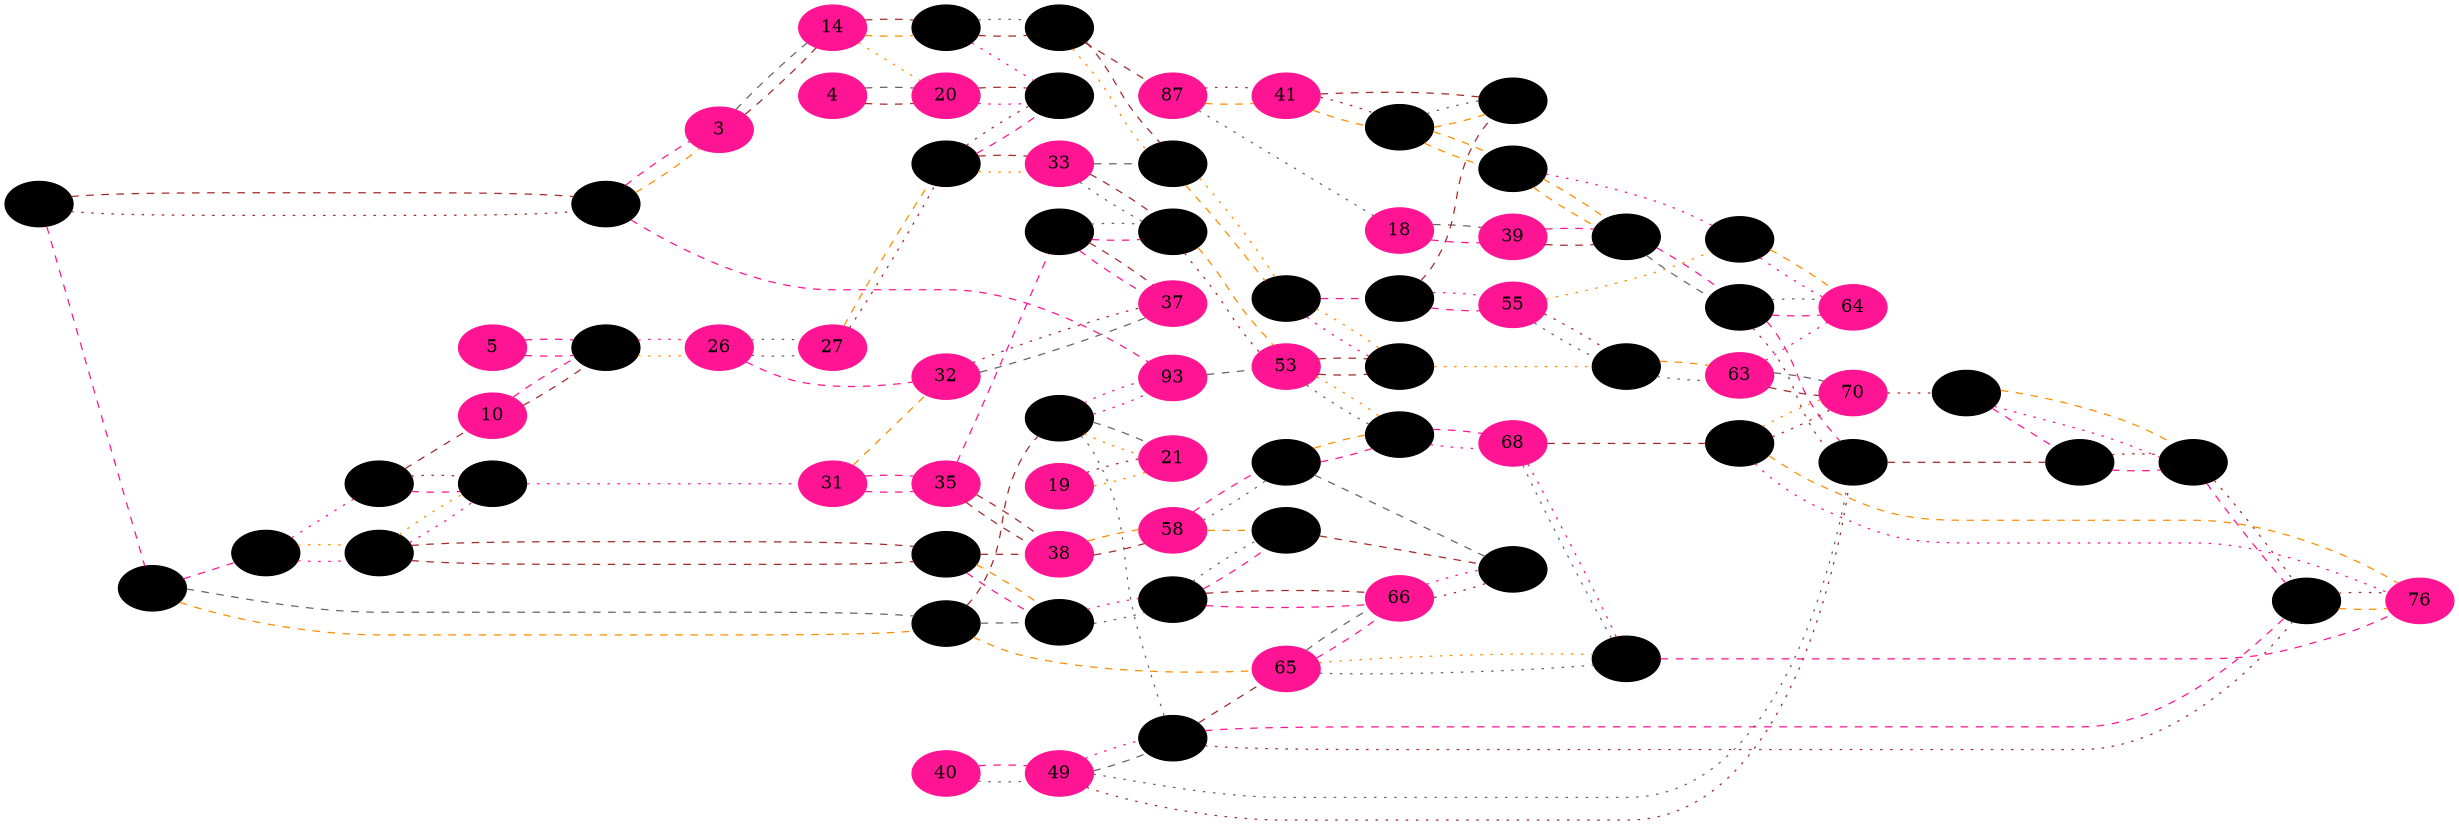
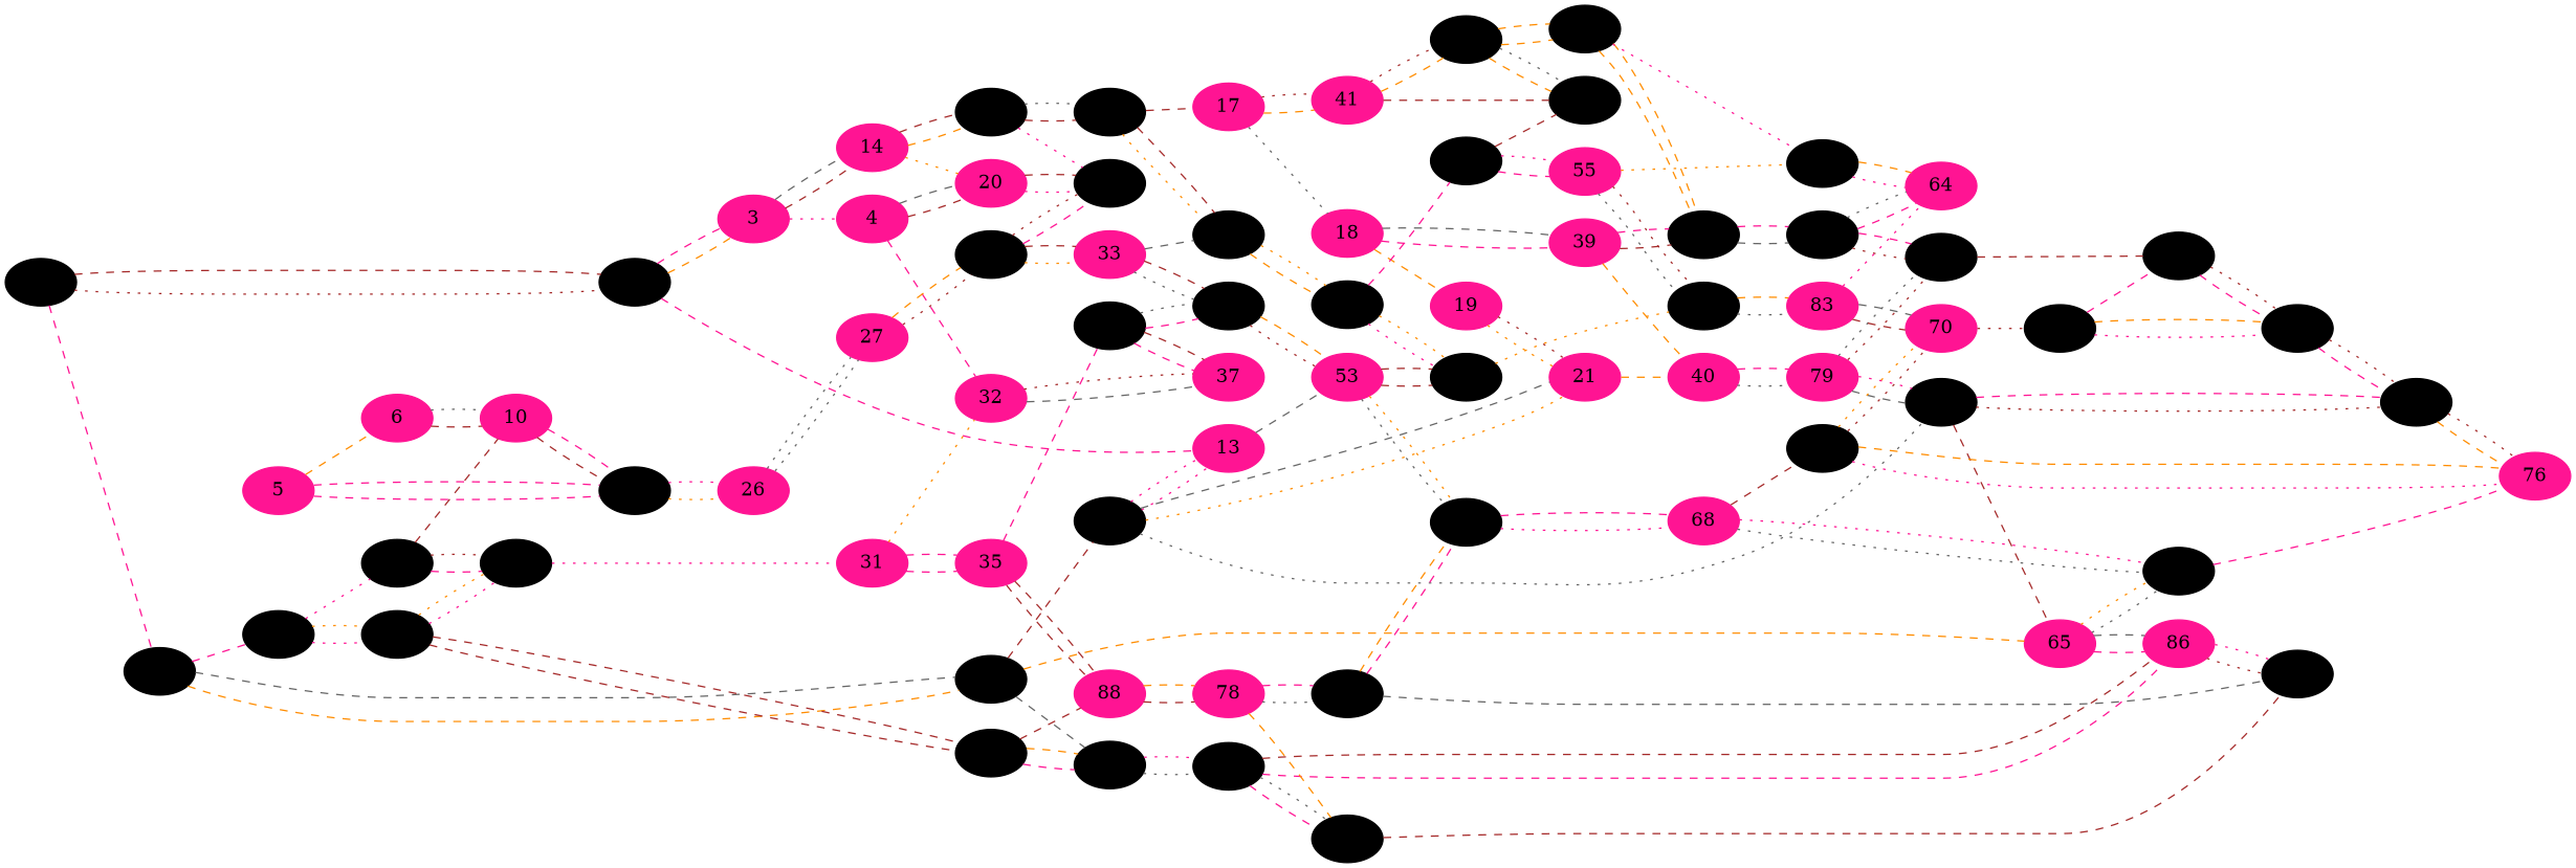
  graph {
    rankdir=LR
    node [color=black style=filled]
    edge [color=deeppink style=dashed]
    1
    2
    7
    3 [color=deeppink]
-   13 [color=deeppink label=93]
+   13 [color=deeppink]
    8
    11
    4 [color=deeppink]
    14 [color=deeppink]
    53 [color=deeppink]
    20 [color=deeppink]
    15
    5 [color=deeppink]
+   6 [color=deeppink]
    25
    29
    10 [color=deeppink]
    26 [color=deeppink]
    9
    22
    12
    24
    65 [color=deeppink]
    30
    23
    31 [color=deeppink]
    21 [color=deeppink]
    50
    61
-   66 [color=deeppink]
+   66 [color=deeppink label=86]
    73
    40 [color=deeppink]
    75
    19 [color=deeppink]
    16
-   17 [color=deeppink label=87]
+   17 [color=deeppink]
    34
    18 [color=deeppink]
    41 [color=deeppink]
    45
    39 [color=deeppink]
    42
    47
    44
-   49 [color=deeppink]
-   38 [color=deeppink]
-   58 [color=deeppink]
+   49 [color=deeppink label=79]
+   38 [color=deeppink label=88]
+   58 [color=deeppink label=78]
    62
    27 [color=deeppink]
    32 [color=deeppink]
    28
    37 [color=deeppink]
    33 [color=deeppink]
    48
    35 [color=deeppink]
    36
    46
    54
    59
    51
    52
    43
    56
    64 [color=deeppink]
    55 [color=deeppink]
    57
    60
    72
    76 [color=deeppink]
    74
    68 [color=deeppink]
-   63 [color=deeppink]
+   63 [color=deeppink label=83]
    70 [color=deeppink]
    67
    69
    71
    1 -- 2 [color=brown style=dotted]
    1 -- 2 [color=brown]
    1 -- 7
    2 -- 3 [color=darkorange]
    2 -- 3
    2 -- 13
    7 -- 8
    7 -- 11 [color=darkorange]
    7 -- 11 [color=gray40]
+   3 -- 4 [style=dotted]
    3 -- 14 [color=brown]
    3 -- 14 [color=gray40]
    13 -- 53 [color=gray40]
    8 -- 9 [style=dotted]
    8 -- 22 [style=dotted]
    8 -- 22 [color=darkorange style=dotted]
    11 -- 12 [color=brown]
    11 -- 24 [color=gray40]
    11 -- 65 [color=darkorange]
    4 -- 20 [color=brown]
    4 -- 20 [color=gray40]
    14 -- 20 [color=darkorange style=dotted]
    14 -- 15 [color=darkorange]
    14 -- 15 [color=brown]
    53 -- 54 [color=brown]
    53 -- 54 [color=brown]
    53 -- 60 [color=gray40 style=dotted]
    53 -- 60 [color=darkorange style=dotted]
    20 -- 29 [style=dotted]
    20 -- 29 [color=brown]
    15 -- 29 [style=dotted]
    15 -- 16 [color=brown]
    15 -- 16 [color=gray40 style=dotted]
+   5 -- 6 [color=darkorange]
    5 -- 25
    5 -- 25
+   6 -- 10 [color=brown]
+   6 -- 10 [color=gray40 style=dotted]
    25 -- 26 [color=darkorange style=dotted]
    25 -- 26 [style=dotted]
    10 -- 25 [color=brown]
    10 -- 25
    26 -- 27 [color=gray40 style=dotted]
    26 -- 27 [color=gray40 style=dotted]
-   26 -- 32
+   4 -- 32
    9 -- 10 [color=brown]
    9 -- 30
    9 -- 30 [color=brown style=dotted]
    22 -- 30 [style=dotted]
    22 -- 30 [color=darkorange style=dotted]
    22 -- 23 [color=brown]
    22 -- 23 [color=brown]
    12 -- 13 [style=dotted]
    12 -- 13 [style=dotted]
    12 -- 21 [color=darkorange style=dotted]
    12 -- 21 [color=gray40]
    12 -- 50 [color=gray40 style=dotted]
    24 -- 61 [color=gray40 style=dotted]
    24 -- 61 [style=dotted]
    65 -- 66
    65 -- 66 [color=gray40]
    65 -- 73 [color=gray40 style=dotted]
    65 -- 73 [color=darkorange style=dotted]
    30 -- 31 [style=dotted]
    23 -- 24
    23 -- 24 [color=darkorange]
    23 -- 38 [color=brown]
-   31 -- 32 [color=darkorange]
+   31 -- 32 [color=darkorange style=dotted]
    31 -- 35
    31 -- 35
+   21 -- 40 [color=darkorange]
    50 -- 65 [color=brown]
    50 -- 75 [color=brown style=dotted]
    50 -- 75
    61 -- 66
    61 -- 66 [color=brown]
    61 -- 62
    61 -- 62 [color=gray40 style=dotted]
    66 -- 67 [color=brown style=dotted]
    66 -- 67 [style=dotted]
    73 -- 76
    40 -- 49 [color=gray40 style=dotted]
    40 -- 49
    75 -- 76 [color=darkorange]
    75 -- 76 [color=brown style=dotted]
    19 -- 21 [color=darkorange style=dotted]
    19 -- 21 [color=brown style=dotted]
    16 -- 17 [color=brown]
    16 -- 34 [color=darkorange style=dotted]
    16 -- 34 [color=brown]
    17 -- 18 [color=gray40 style=dotted]
    17 -- 41 [color=darkorange]
    17 -- 41 [color=brown style=dotted]
    34 -- 45 [color=darkorange]
    34 -- 45 [color=darkorange style=dotted]
+   18 -- 19 [color=darkorange]
    18 -- 39
    18 -- 39 [color=gray40]
    41 -- 42 [color=darkorange]
    41 -- 42 [color=brown style=dotted]
    41 -- 47 [color=brown]
    45 -- 46
    45 -- 54 [style=dotted]
    45 -- 54 [color=darkorange style=dotted]
+   39 -- 40 [color=darkorange]
    39 -- 44 [color=brown]
    39 -- 44
    42 -- 47 [color=darkorange]
    42 -- 47 [color=gray40 style=dotted]
    42 -- 43 [color=darkorange]
    42 -- 43 [color=darkorange]
    44 -- 51 [color=gray40]
    44 -- 51
    49 -- 50 [color=gray40]
    49 -- 50 [style=dotted]
    49 -- 52 [color=brown style=dotted]
    49 -- 52 [color=gray40 style=dotted]
    38 -- 58 [color=brown]
    38 -- 58 [color=darkorange]
    58 -- 62 [color=darkorange]
    58 -- 59 [color=gray40 style=dotted]
    58 -- 59
    62 -- 67 [color=brown]
    27 -- 28 [color=brown style=dotted]
    27 -- 28 [color=darkorange]
    32 -- 37 [color=gray40]
    32 -- 37 [color=brown style=dotted]
    28 -- 29
    28 -- 29 [color=brown style=dotted]
    28 -- 33 [color=darkorange style=dotted]
    28 -- 33 [color=brown]
    33 -- 34 [color=gray40]
    33 -- 48 [color=gray40 style=dotted]
    33 -- 48 [color=brown]
    48 -- 53 [color=brown style=dotted]
    48 -- 53 [color=darkorange]
    35 -- 38 [color=brown]
    35 -- 38 [color=brown]
    35 -- 36
    36 -- 37
    36 -- 37 [color=brown]
    36 -- 48
    36 -- 48 [color=gray40 style=dotted]
    46 -- 47 [color=brown]
    46 -- 55
    46 -- 55 [style=dotted]
    54 -- 57 [color=darkorange style=dotted]
    59 -- 60
    59 -- 60 [color=darkorange]
    59 -- 67 [color=gray40]
    51 -- 52 [color=brown style=dotted]
    51 -- 52
    51 -- 64
    51 -- 64 [color=gray40 style=dotted]
    52 -- 72 [color=brown]
    43 -- 44 [color=darkorange]
    43 -- 44 [color=darkorange]
    43 -- 56 [style=dotted]
    56 -- 64 [style=dotted]
    56 -- 64 [color=darkorange]
    55 -- 56 [color=darkorange style=dotted]
    55 -- 57 [color=gray40 style=dotted]
    55 -- 57 [color=brown style=dotted]
    57 -- 63 [color=gray40 style=dotted]
    57 -- 63 [color=darkorange]
    60 -- 68 [style=dotted]
    60 -- 68
    72 -- 74
    72 -- 74 [color=brown style=dotted]
    74 -- 75
    74 -- 75 [color=brown style=dotted]
    68 -- 73 [color=gray40 style=dotted]
    68 -- 73 [style=dotted]
    68 -- 69 [color=brown]
    63 -- 64 [style=dotted]
    63 -- 70 [color=brown]
    63 -- 70 [color=gray40]
    70 -- 71 [color=brown style=dotted]
    69 -- 76 [style=dotted]
    69 -- 76 [color=darkorange]
    69 -- 70 [color=brown style=dotted]
    69 -- 70 [color=darkorange style=dotted]
    71 -- 72
    71 -- 74 [style=dotted]
    71 -- 74 [color=darkorange]
  }
